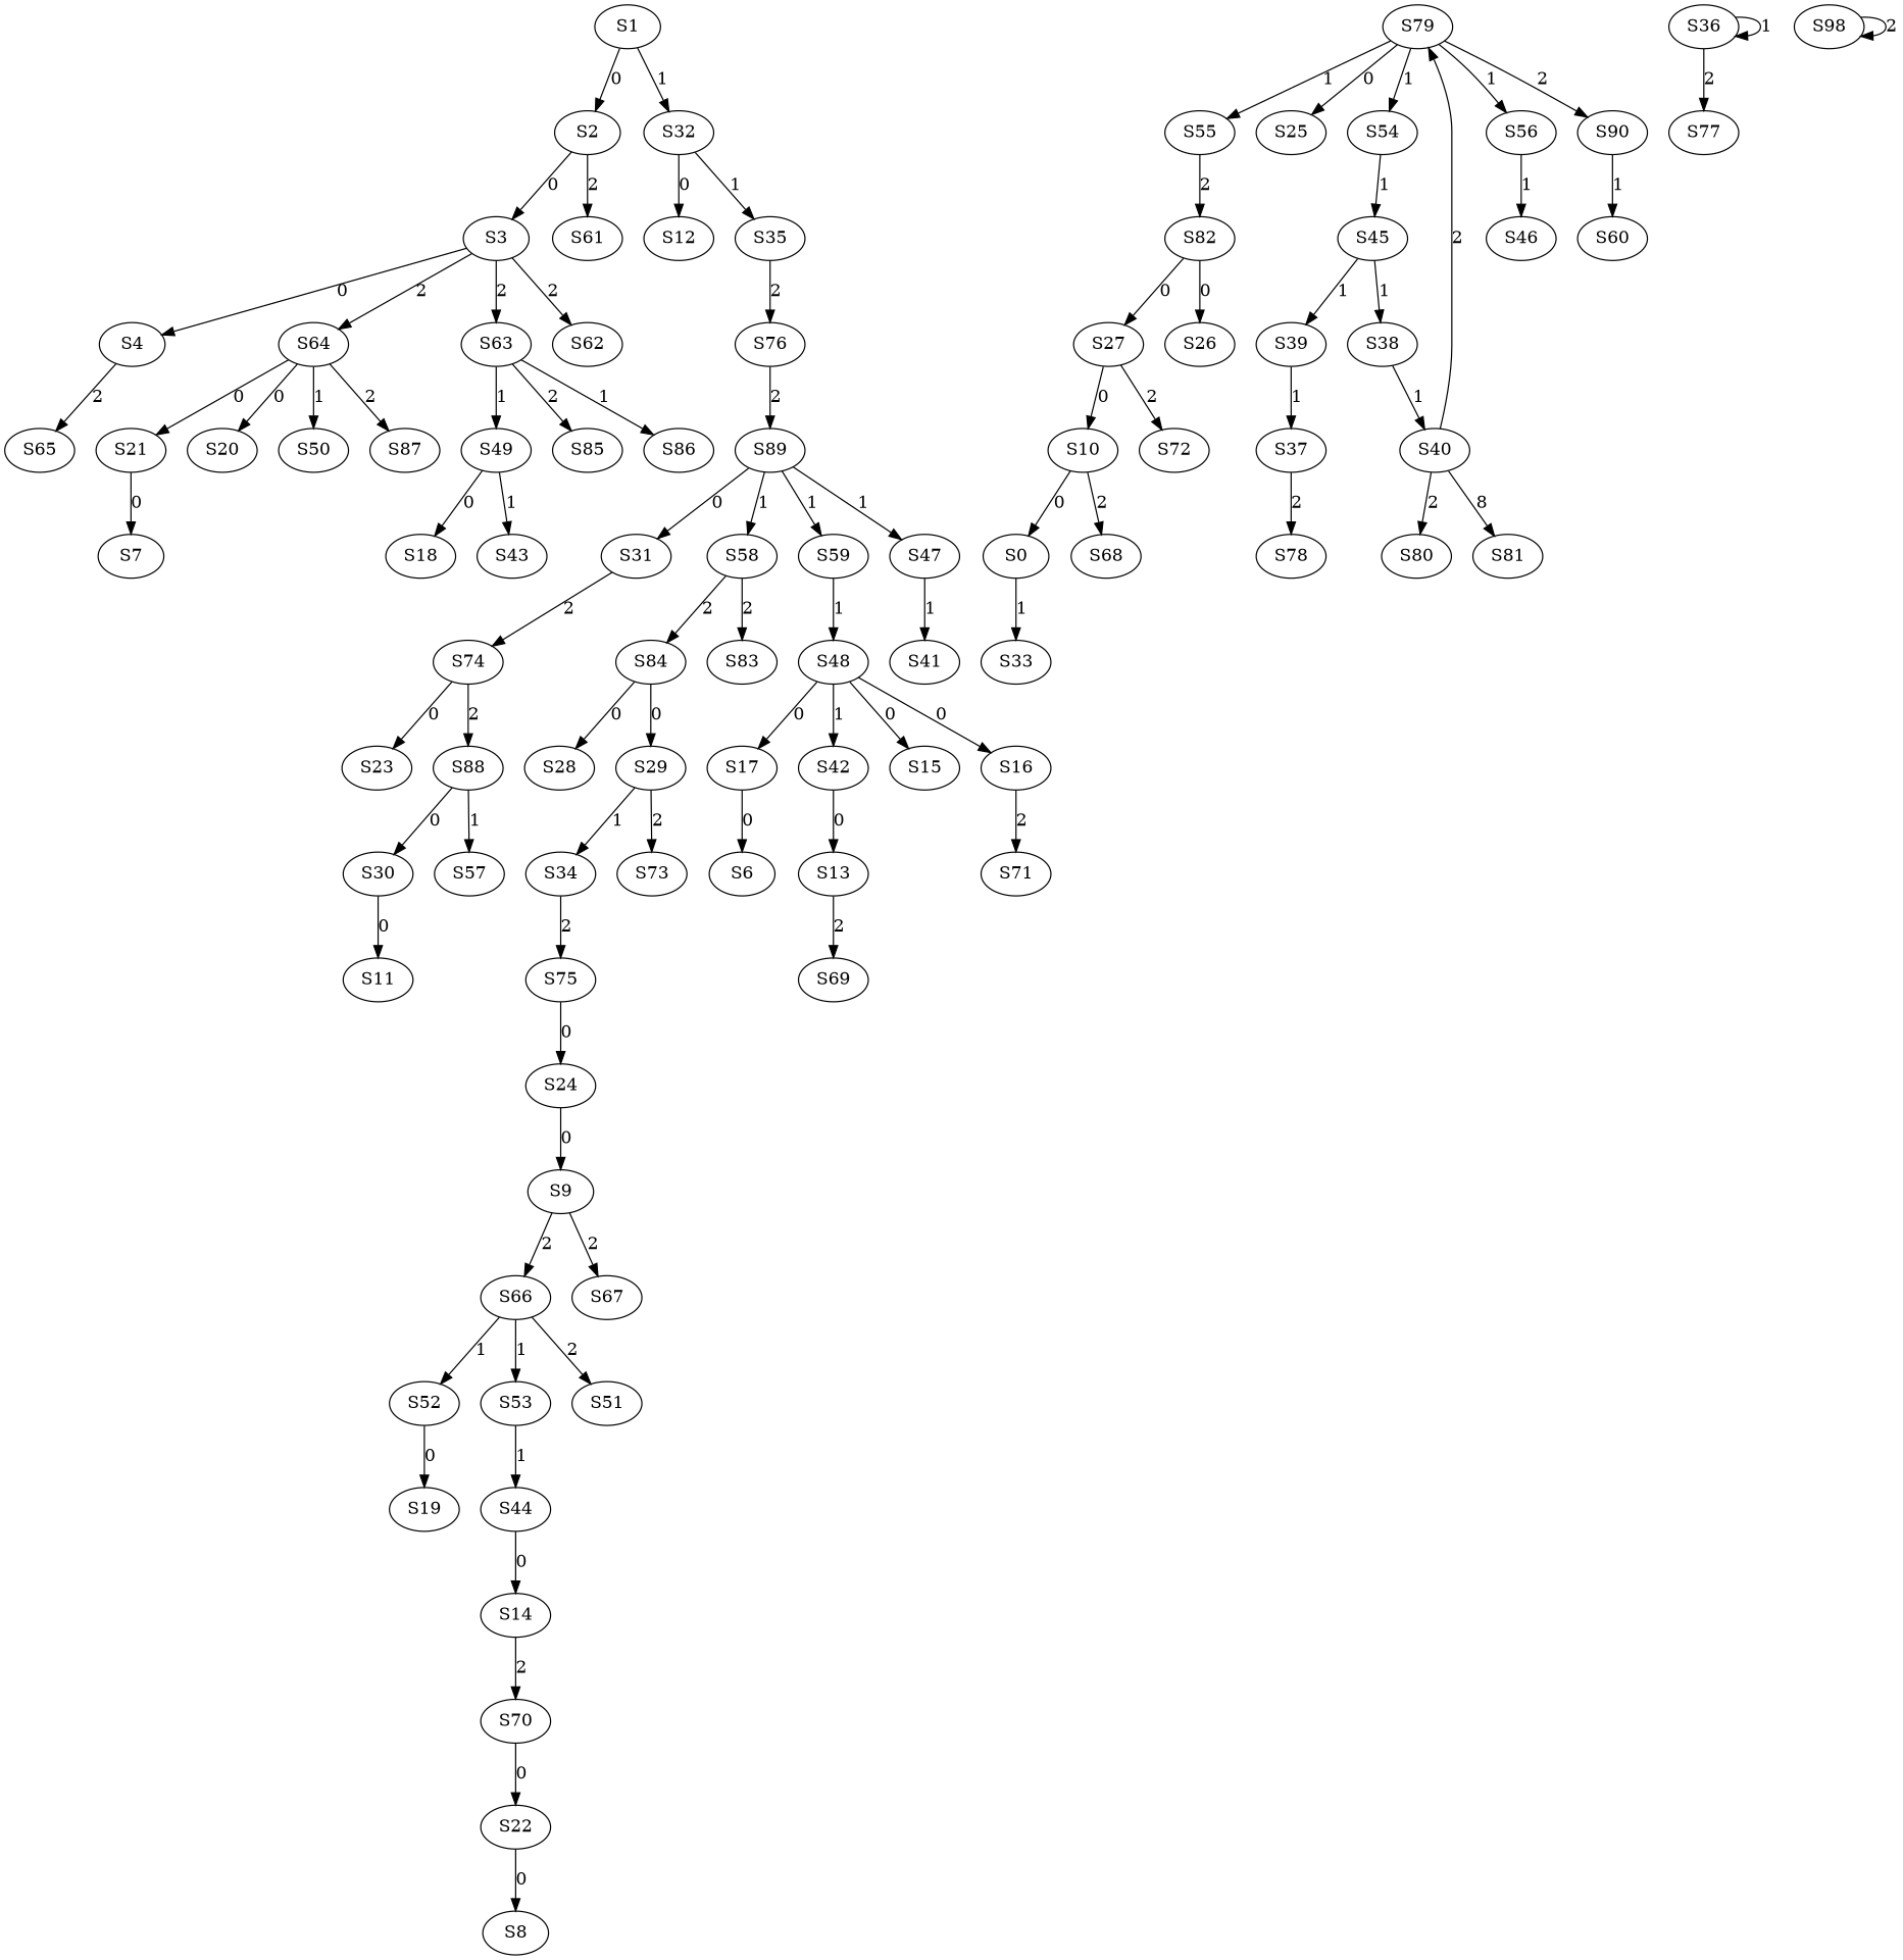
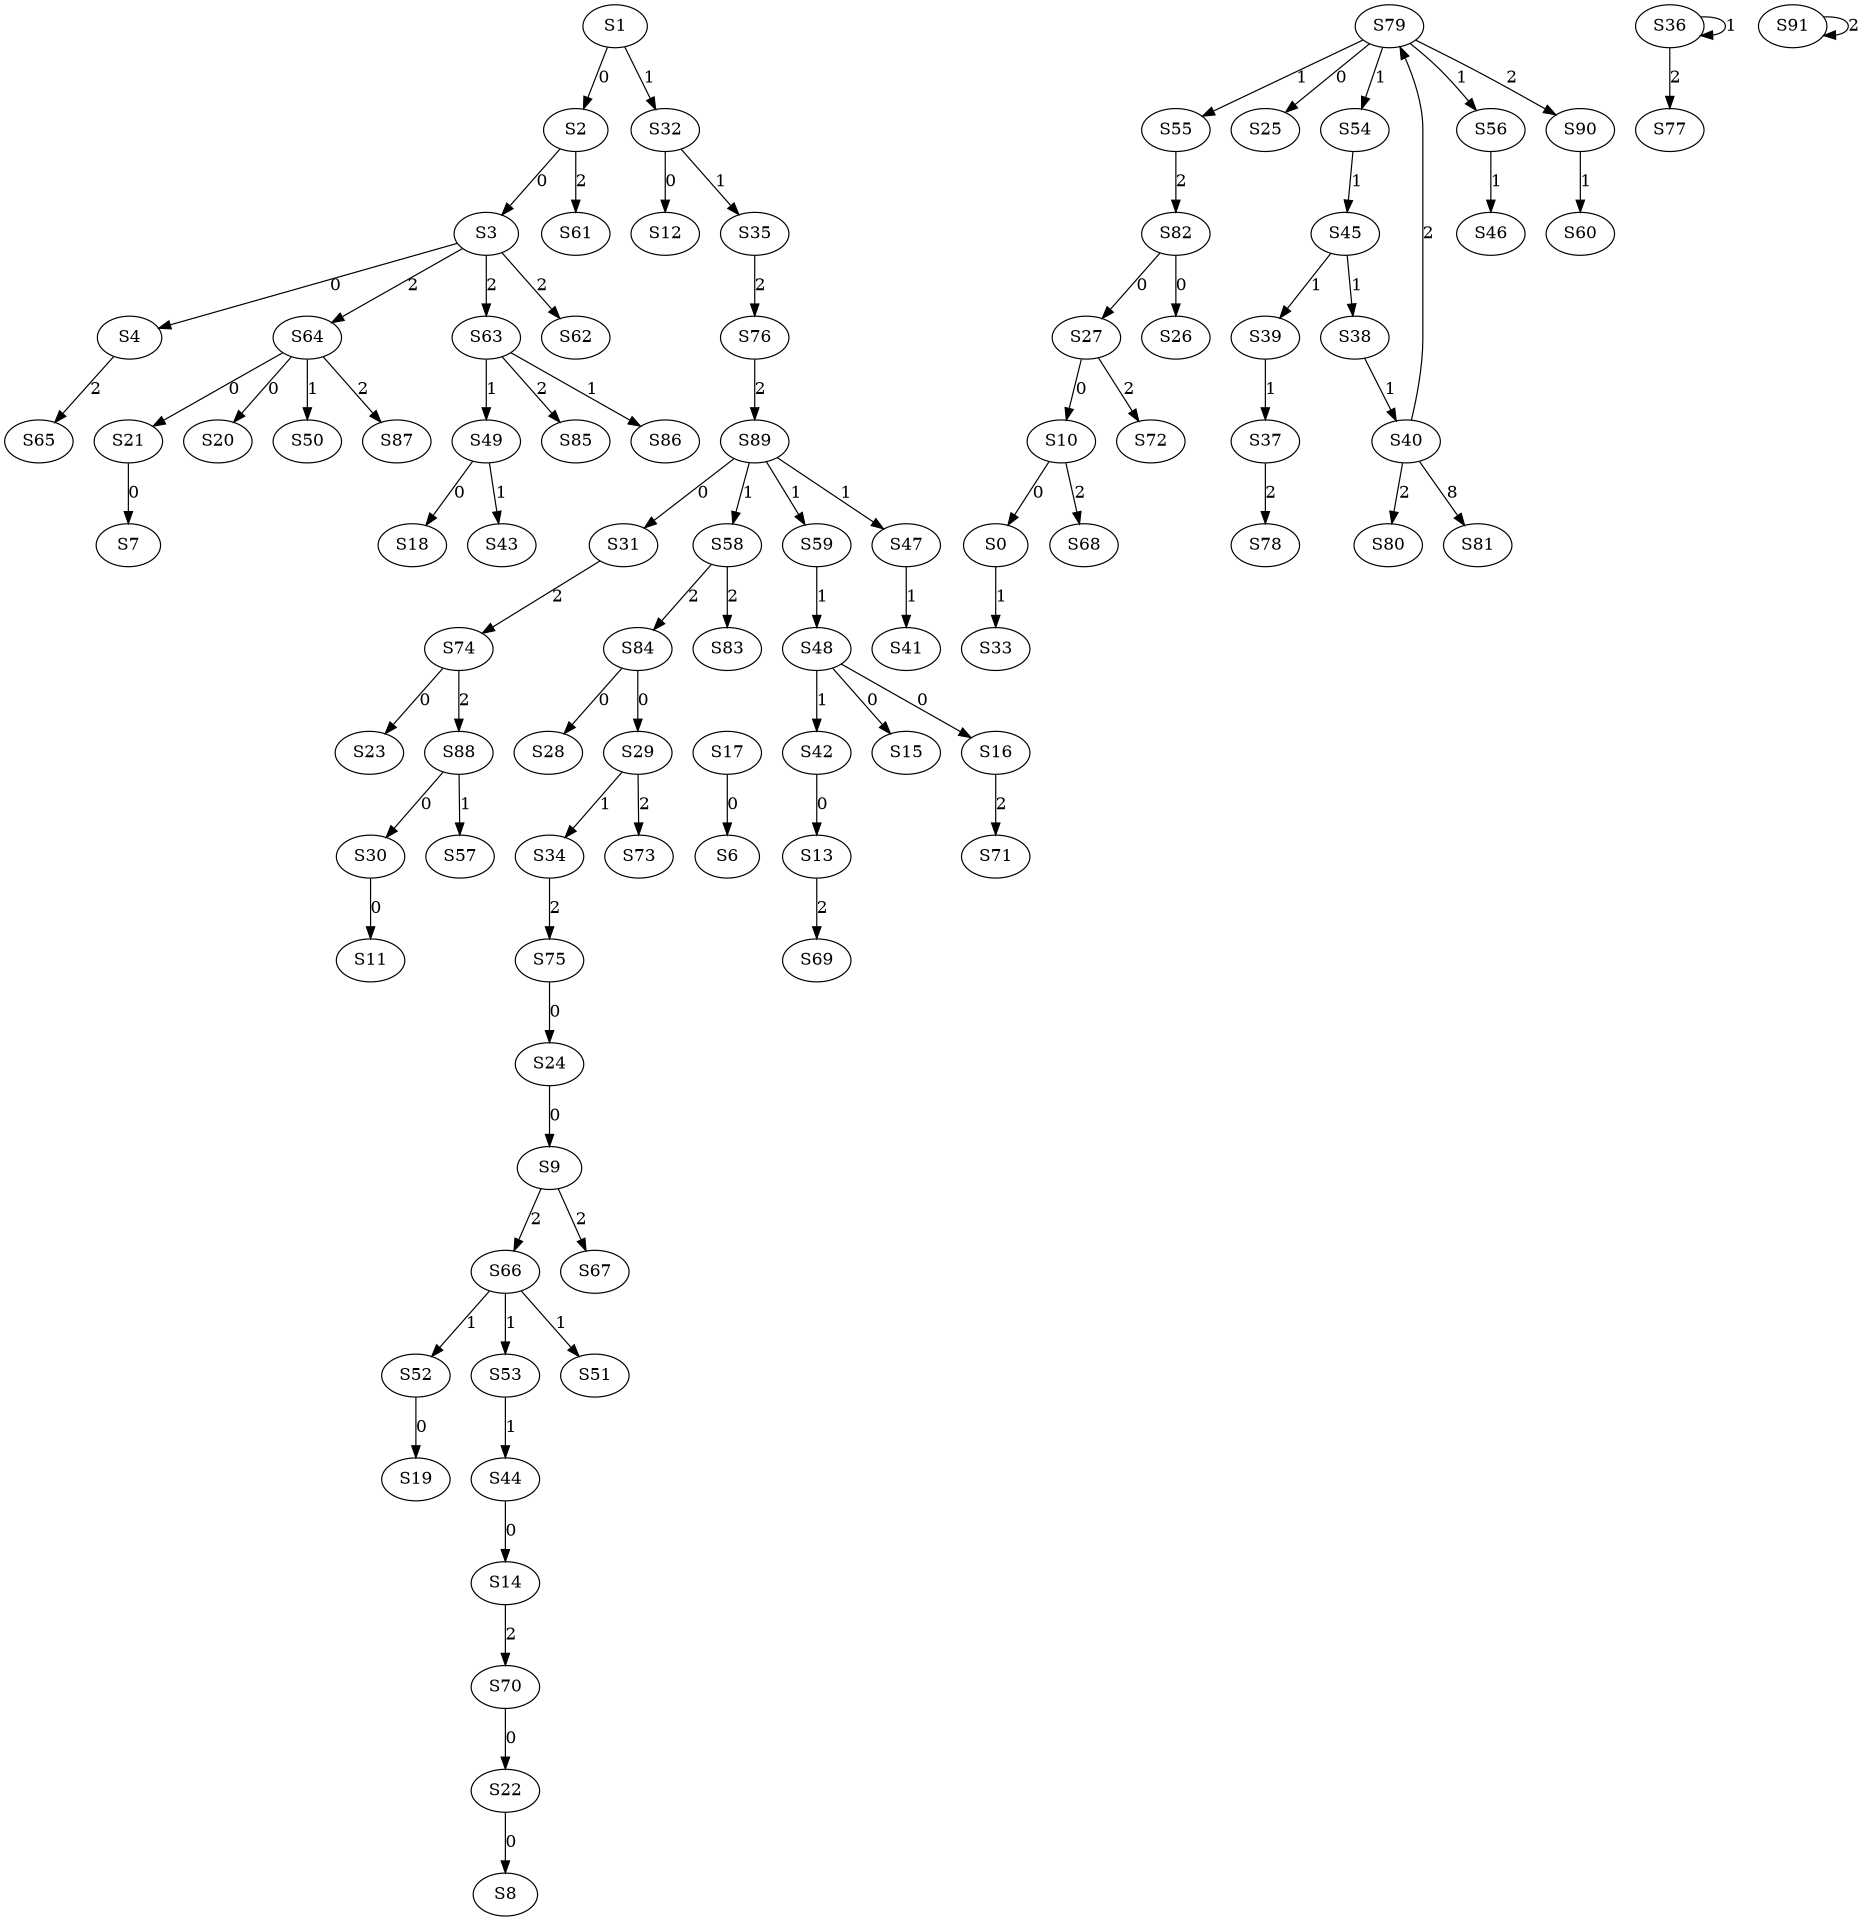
  strict digraph {
    S1
    S2
    S32
    S3
    S61
    S12
    S35
    S4
    S64
    S63
    S62
    S65
    S21
    S20
    S50
    S87
    S49
    S85
    S86
    n20 [label=S0]
    S10
    S68
    S33
    S17
    S6
    S7
    S22
    S8
    S24
    S9
    S66
    S67
    S52
    S53
    S51
    S27
    S72
    S30
    S11
    S76
    S42
    S13
    S69
    S44
    S14
    S70
    S48
    S15
    S16
    S71
    S18
    S43
    S19
    S74
    S23
    S88
    S57
    S75
    S79
    S25
    S54
    S55
    S56
    S90
    S45
    S82
    S46
    S60
    S26
    S84
    S28
    S29
    S34
    S73
    S89
    S31
    S58
    S59
    S47
    S83
    S36
    S77
    S39
    S37
    S78
    S38
    S40
    S80
    S81
    S41
-   S91 [label=S98]
+   S91
    S1 -> S2 [label=0]
    S1 -> S32 [label=1]
    S2 -> S3 [label=0]
    S2 -> S61 [label=2]
    S32 -> S12 [label=0]
    S32 -> S35 [label=1]
    S3 -> S4 [label=0]
    S3 -> S64 [label=2]
    S3 -> S63 [label=2]
    S3 -> S62 [label=2]
    S35 -> S76 [label=2]
    S4 -> S65 [label=2]
    S64 -> S21 [label=0]
    S64 -> S20 [label=0]
    S64 -> S50 [label=1]
    S64 -> S87 [label=2]
    S63 -> S49 [label=1]
    S63 -> S85 [label=2]
    S63 -> S86 [label=1]
    S21 -> S7 [label=0]
    S49 -> S18 [label=0]
    S49 -> S43 [label=1]
    n20 -> S33 [label=1]
    S10 -> n20 [label=0]
    S10 -> S68 [label=2]
    S17 -> S6 [label=0]
    S22 -> S8 [label=0]
    S24 -> S9 [label=0]
    S9 -> S66 [label=2]
    S9 -> S67 [label=2]
    S66 -> S52 [label=1]
    S66 -> S53 [label=1]
-   S66 -> S51 [label=2]
+   S66 -> S51 [label=1]
    S52 -> S19 [label=0]
    S53 -> S44 [label=1]
    S27 -> S10 [label=0]
    S27 -> S72 [label=2]
    S30 -> S11 [label=0]
    S76 -> S89 [label=2]
    S42 -> S13 [label=0]
    S13 -> S69 [label=2]
    S44 -> S14 [label=0]
    S14 -> S70 [label=2]
    S70 -> S22 [label=0]
-   S48 -> S17 [label=0]
    S48 -> S42 [label=1]
    S48 -> S15 [label=0]
    S48 -> S16 [label=0]
    S16 -> S71 [label=2]
    S74 -> S23 [label=0]
    S74 -> S88 [label=2]
    S88 -> S30 [label=0]
    S88 -> S57 [label=1]
    S75 -> S24 [label=0]
    S79 -> S25 [label=0]
    S79 -> S54 [label=1]
    S79 -> S55 [label=1]
    S79 -> S56 [label=1]
    S79 -> S90 [label=2]
    S54 -> S45 [label=1]
    S55 -> S82 [label=2]
    S56 -> S46 [label=1]
    S90 -> S60 [label=1]
    S45 -> S39 [label=1]
    S45 -> S38 [label=1]
    S82 -> S27 [label=0]
    S82 -> S26 [label=0]
    S84 -> S28 [label=0]
    S84 -> S29 [label=0]
    S29 -> S34 [label=1]
    S29 -> S73 [label=2]
    S34 -> S75 [label=2]
    S89 -> S31 [label=0]
    S89 -> S58 [label=1]
    S89 -> S59 [label=1]
    S89 -> S47 [label=1]
    S31 -> S74 [label=2]
    S58 -> S84 [label=2]
    S58 -> S83 [label=2]
    S59 -> S48 [label=1]
    S47 -> S41 [label=1]
    S36 -> S36 [label=1]
    S36 -> S77 [label=2]
    S39 -> S37 [label=1]
    S37 -> S78 [label=2]
    S38 -> S40 [label=1]
    S40 -> S79 [label=2]
    S40 -> S80 [label=2]
    S40 -> S81 [label=8]
    S91 -> S91 [label=2]
  }
